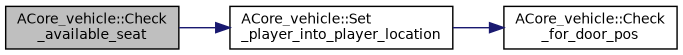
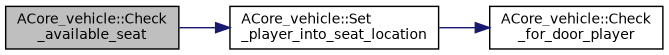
  digraph {
    rankdir=LR
    node [color=black fillcolor=white fontname=Helvetica fontsize=10 shape=record style=filled]
    edge [color=midnightblue fontname=Helvetica fontsize=10 labelfontname=Helvetica labelfontsize=10 style=solid]
    n1 [fillcolor=grey75 fontcolor=black height=0.2 label="ACore_vehicle::Check\l_available_seat" width=0.4]
-   n2 [height=0.2 label="ACore_vehicle::Set\l_player_into_player_location" width=0.4]
-   n3 [height=0.2 label="ACore_vehicle::Check\l_for_door_pos" width=0.4]
+   n2 [height=0.2 label="ACore_vehicle::Set\l_player_into_seat_location" width=0.4]
+   n3 [height=0.2 label="ACore_vehicle::Check\l_for_door_player" width=0.4]
    n1 -> n2
    n2 -> n3
  }
